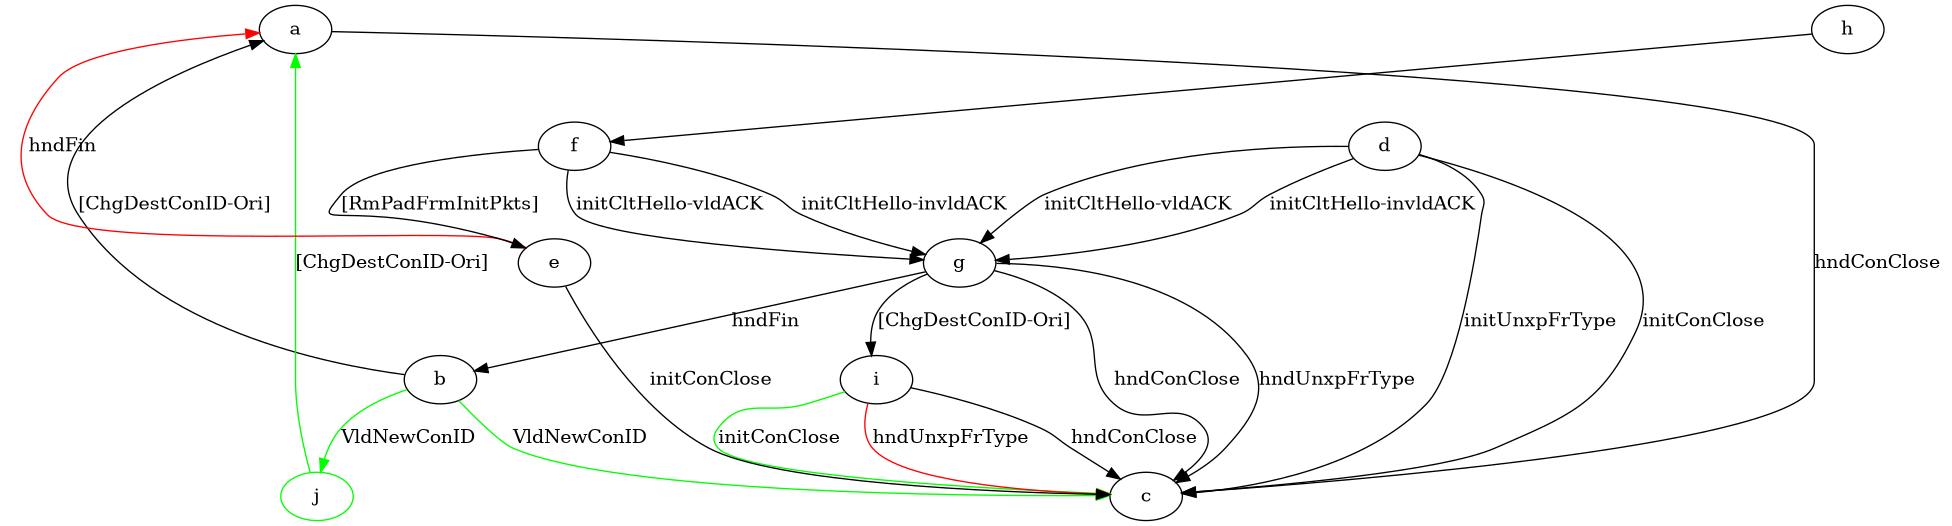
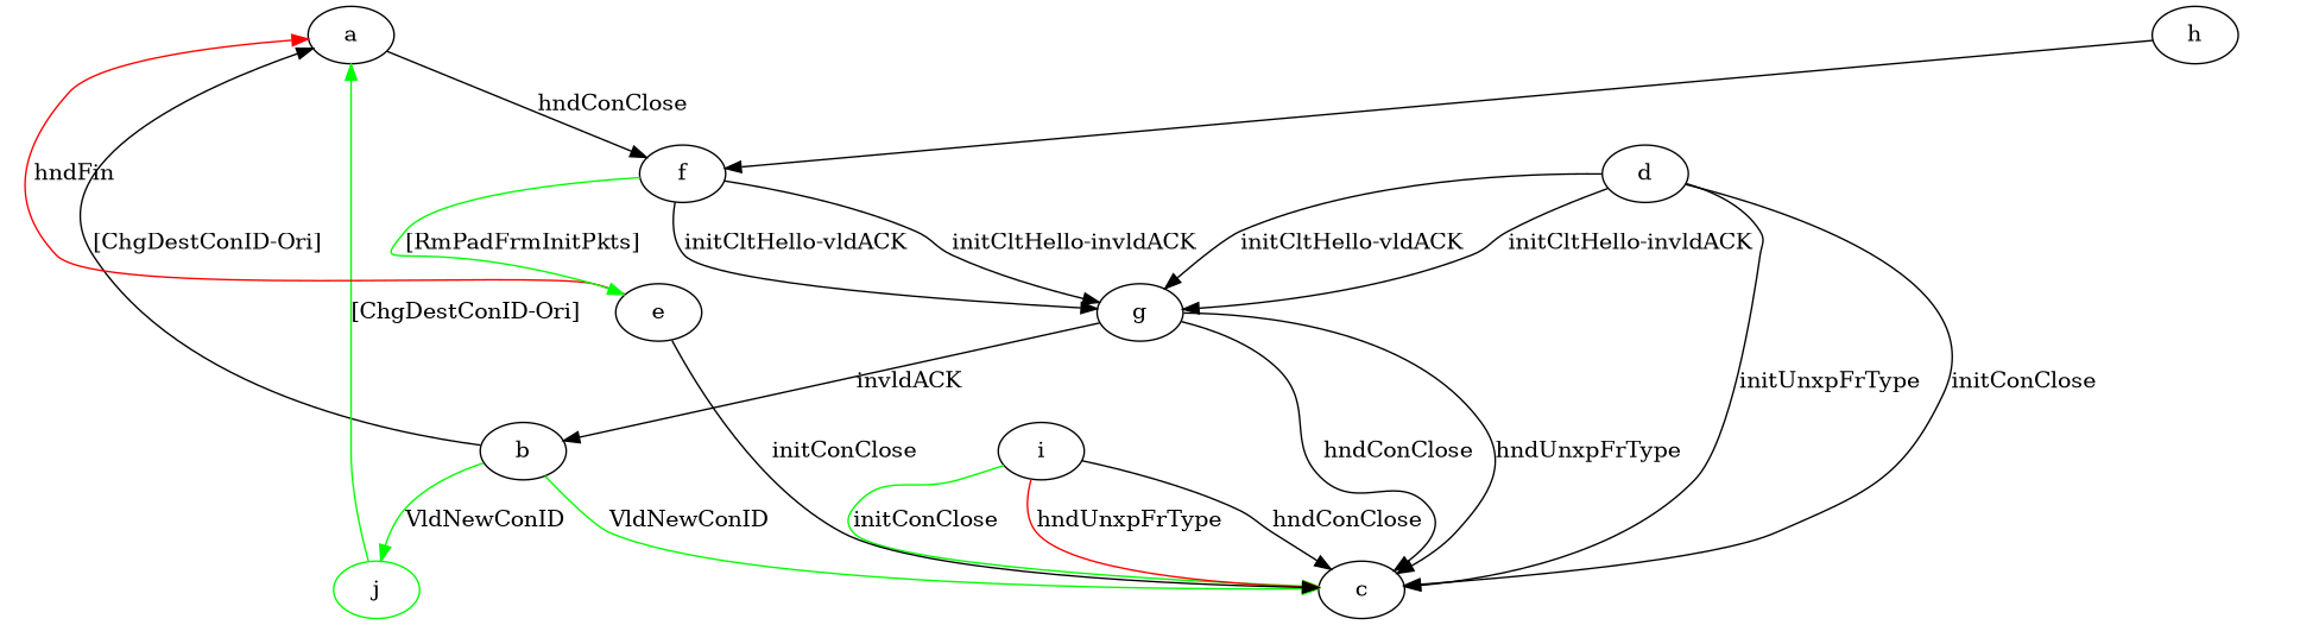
  digraph {
    a
    c
    b
    j [color=green]
    d
    g
    i
    e
    f
    h
-   a -> c [label="hndConClose "]
+   a -> f [label="hndConClose "]
    b -> a [label="[ChgDestConID-Ori] "]
    b -> c [color=green label="VldNewConID "]
    b -> j [color=green label="VldNewConID "]
    j -> a [color=green label="[ChgDestConID-Ori] "]
    d -> c [label="initConClose "]
    d -> c [label="initUnxpFrType "]
    d -> g [label="initCltHello-vldACK "]
    d -> g [label="initCltHello-invldACK "]
    g -> c [label="hndConClose "]
    g -> c [label="hndUnxpFrType "]
-   g -> b [label="hndFin "]
-   g -> i [label="[ChgDestConID-Ori] "]
+   g -> b [label="invldACK "]
    i -> c [label="hndConClose "]
    i -> c [color=green label="initConClose "]
    i -> c [color=red label="hndUnxpFrType "]
    e -> a [color=red label="hndFin "]
    e -> c [label="initConClose "]
    f -> g [label="initCltHello-vldACK "]
    f -> g [label="initCltHello-invldACK "]
-   f -> e [label="[RmPadFrmInitPkts] "]
+   f -> e [label="[RmPadFrmInitPkts] " color=green]
    h -> f
  }
